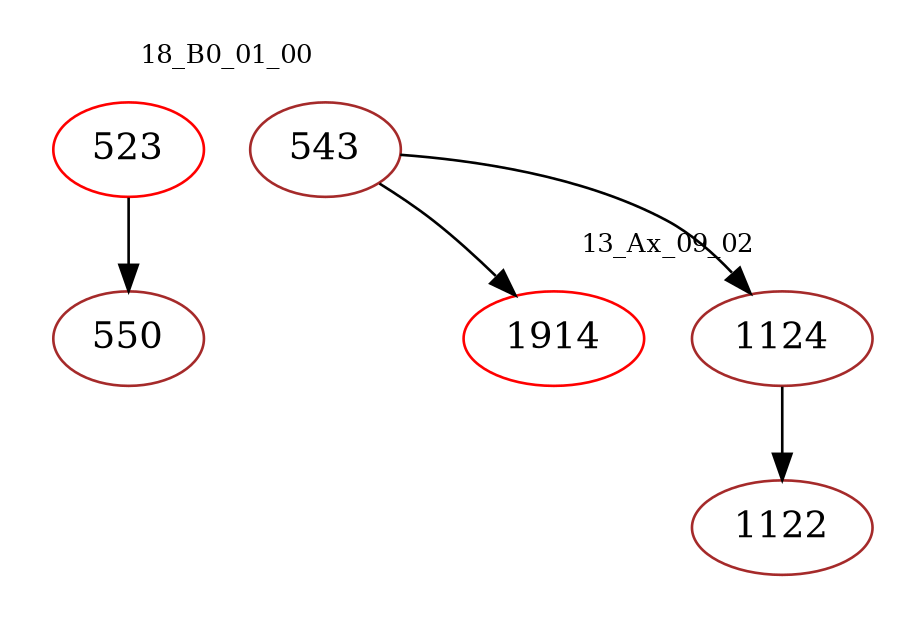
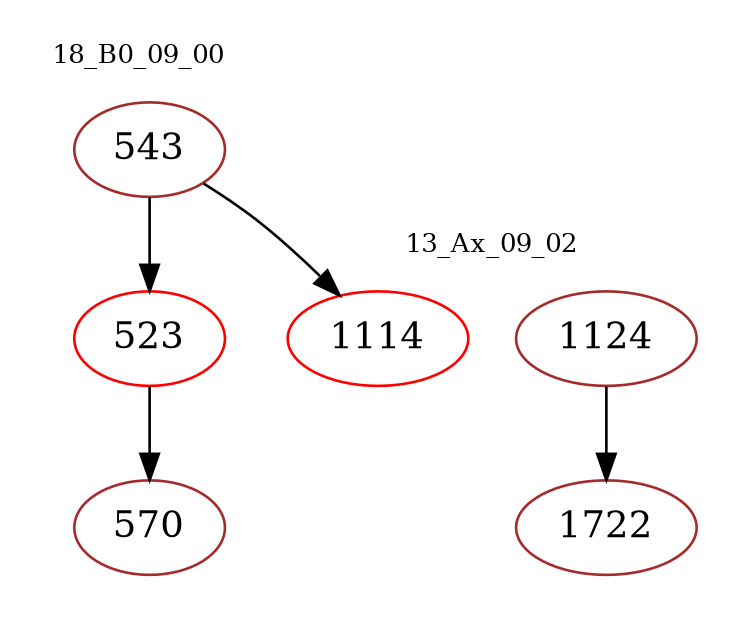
  digraph {
    node [color=brown]
    edge [color=black]
    n1 [label=1124]
-   n2 [label=1122]
-   n3 [color=red label=1914]
+   n2 [label=1722]
+   n3 [color=red label=1114]
    n4 [label=543]
    n5 [color=red label=523]
-   n6 [label=550]
+   n6 [label=570]
    subgraph cluster_1 {
      color=white
      fontsize=10
      label="13_Ax_09_02"
      n1
      n2
      n3
    }
    subgraph cluster_2 {
      color=white
      fontsize=10
-     label="18_B0_01_00"
+     label="18_B0_09_00"
      n4
      n5
      n6
    }
    n1 -> n2
    n4 -> n3
-   n4 -> n1
+   n4 -> n5
    n5 -> n6
  }
